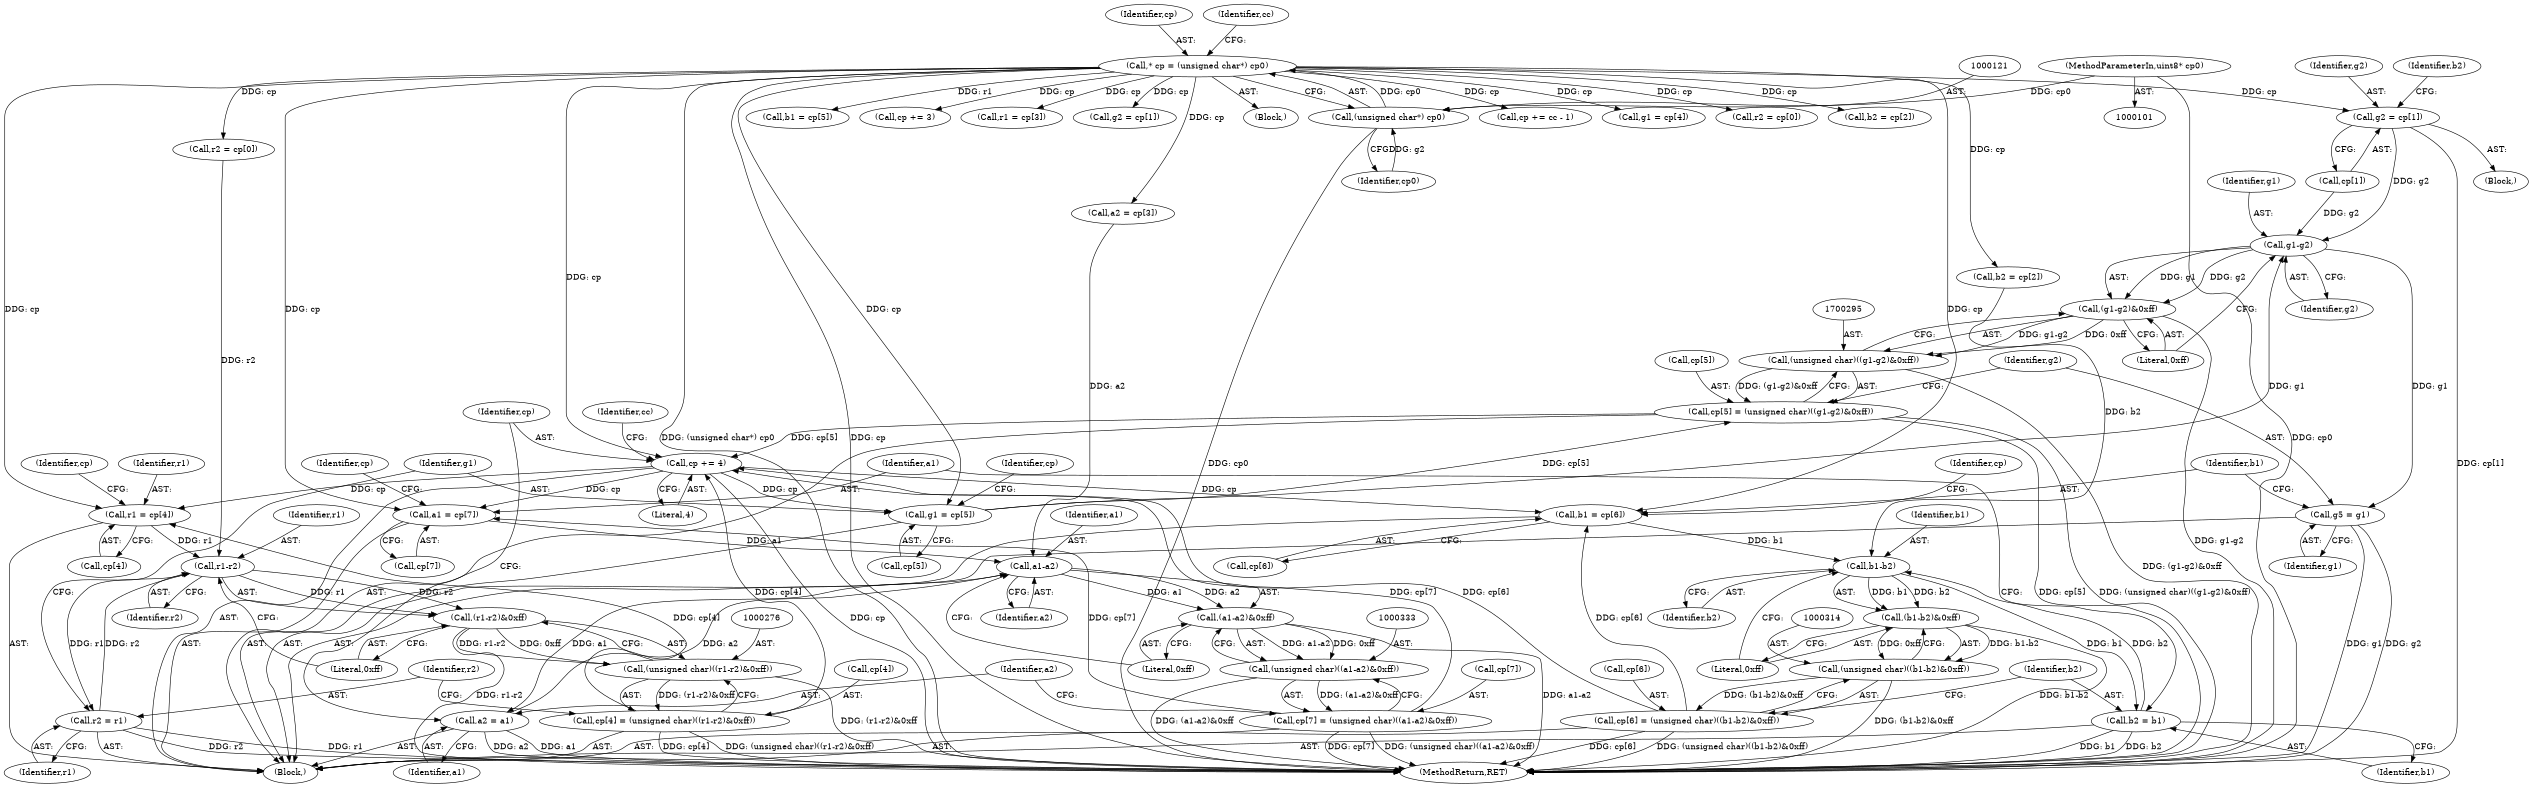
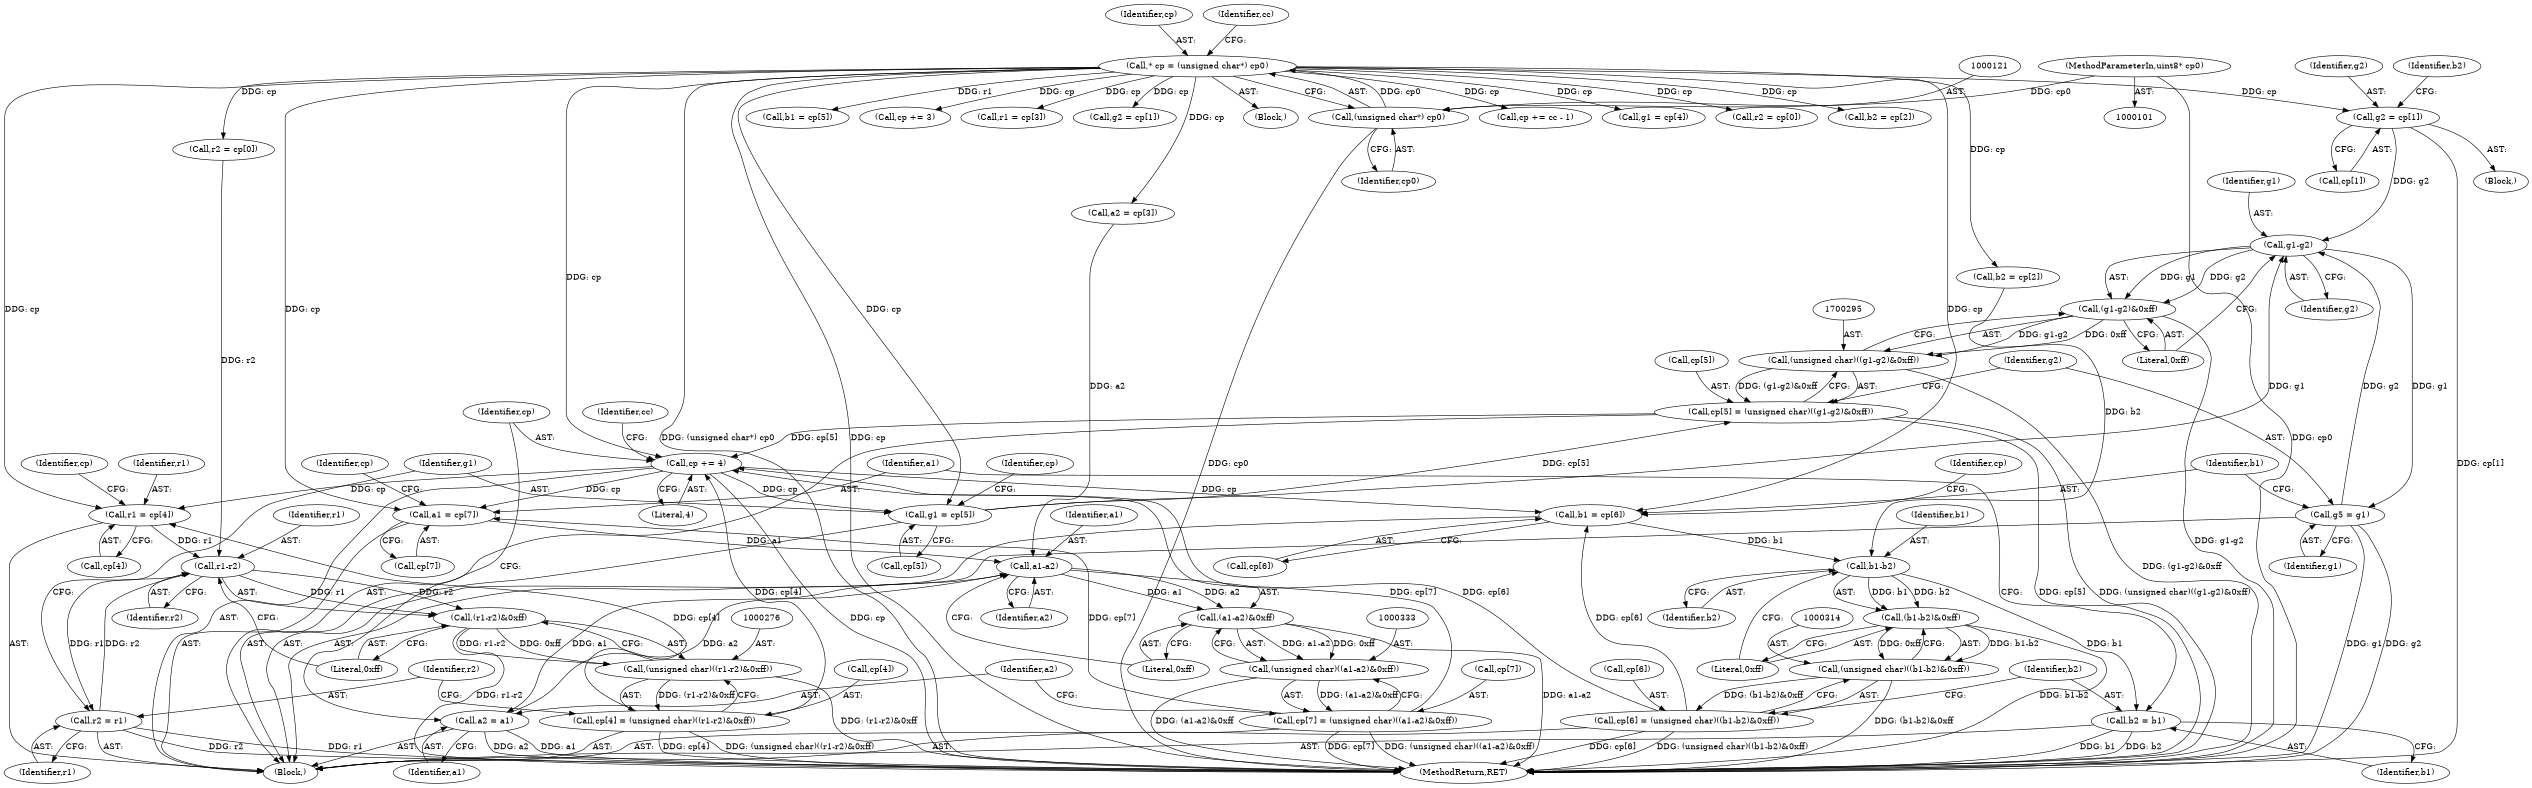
  digraph {
    n1 [label="(Call,g2 = cp[1])"]
    n2 [label="(Call,g1-g2)"]
    n3 [label="(MethodReturn,RET)"]
    n4 [label="(Block,)"]
    n5 [label="(Call,cp[1])"]
    n6 [label="(Call,(g1-g2)&0xff)"]
    n7 [label="(Call,g5 = g1)"]
    n8 [label="(Identifier,g2)"]
    n9 [label="(Call,* cp = (unsigned char*) cp0)"]
    n10 [label="(Call,(unsigned char*) cp0)"]
    n11 [label="(Call,g1 = cp[5])"]
    n12 [label="(Call,cp += 4)"]
    n13 [label="(Call,r1 = cp[4])"]
    n14 [label="(Call,b1 = cp[6])"]
    n15 [label="(Call,a1 = cp[7])"]
    n16 [label="(Call,r2 = cp[0])"]
    n17 [label="(Call,b1 = cp[5])"]
    n18 [label="(Call,cp += 3)"]
    n19 [label="(Call,r1 = cp[3])"]
    n20 [label="(Call,g2 = cp[1])"]
    n21 [label="(Call,b2 = cp[2])"]
    n22 [label="(Block,)"]
    n23 [label="(Call,a2 = cp[3])"]
    n24 [label="(Call,cp += cc - 1)"]
    n25 [label="(Call,g1 = cp[4])"]
    n26 [label="(Call,r2 = cp[0])"]
    n27 [label="(Call,b2 = cp[2])"]
    n28 [label="(Identifier,cp0)"]
    n29 [label="(Call,cp[5] = (unsigned char)((g1-g2)&0xff))"]
    n30 [label="(Block,)"]
    n31 [label="(Call,cp[5])"]
    n32 [label="(Literal,4)"]
    n33 [label="(Call,r1-r2)"]
    n34 [label="(Call,cp[4])"]
    n35 [label="(Call,b1-b2)"]
    n36 [label="(Call,cp[6])"]
    n37 [label="(Call,a1-a2)"]
    n38 [label="(Call,cp[7])"]
    n39 [label="(MethodParameterIn,uint8* cp0)"]
    1000101
    n41 [label="(Call,(unsigned char)((g1-g2)&0xff))"]
    n42 [label="(Literal,0xff)"]
    n43 [label="(Identifier,g1)"]
    n44 [label="(Call,(r1-r2)&0xff)"]
    n45 [label="(Call,r2 = r1)"]
    n46 [label="(Identifier,r2)"]
    n47 [label="(Call,(unsigned char)((r1-r2)&0xff))"]
    n48 [label="(Literal,0xff)"]
    n49 [label="(Identifier,r1)"]
    n50 [label="(Call,cp[4] = (unsigned char)((r1-r2)&0xff))"]
    n51 [label="(Call,(b1-b2)&0xff)"]
    n52 [label="(Call,b2 = b1)"]
    n53 [label="(Identifier,b2)"]
    n54 [label="(Call,(unsigned char)((b1-b2)&0xff))"]
    n55 [label="(Literal,0xff)"]
    n56 [label="(Identifier,b1)"]
    n57 [label="(Call,cp[6] = (unsigned char)((b1-b2)&0xff))"]
    n58 [label="(Call,(a1-a2)&0xff)"]
    n59 [label="(Call,a2 = a1)"]
    n60 [label="(Identifier,a2)"]
    n61 [label="(Call,(unsigned char)((a1-a2)&0xff))"]
    n62 [label="(Literal,0xff)"]
    n63 [label="(Identifier,a1)"]
    n64 [label="(Call,cp[7] = (unsigned char)((a1-a2)&0xff))"]
    n65 [label="(Identifier,r2)"]
    n66 [label="(Identifier,r1)"]
    n67 [label="(Call,cp[4])"]
    n68 [label="(Identifier,g2)"]
    n69 [label="(Identifier,g1)"]
    n70 [label="(Identifier,cp)"]
    n71 [label="(Identifier,a1)"]
    n72 [label="(Call,cp[7])"]
    n73 [label="(Identifier,a1)"]
    n74 [label="(Identifier,g1)"]
    n75 [label="(Identifier,cp)"]
    n76 [label="(Identifier,b1)"]
    n77 [label="(Identifier,r1)"]
    n78 [label="(Identifier,b2)"]
    n79 [label="(Call,cp[5])"]
    n80 [label="(Identifier,cp)"]
    n81 [label="(Identifier,cp)"]
    n82 [label="(Identifier,cc)"]
    n83 [label="(Identifier,g2)"]
    n84 [label="(Identifier,cc)"]
    n85 [label="(Identifier,b2)"]
    n86 [label="(Identifier,cp)"]
    n87 [label="(Identifier,cp)"]
    n88 [label="(Identifier,a2)"]
    n89 [label="(Identifier,b1)"]
    n90 [label="(Call,cp[6])"]
    1000121
    n92 [label=1700295]
    1000276
    1000314
    1000333
    n1 -> n2 [label="DDG: g2"]
    n1 -> n3 [label="DDG: cp[1]"]
    n1 -> n4 [label="AST: "]
    n1 -> n5 [label="CFG: "]
    n2 -> n6 [label="AST: "]
    n2 -> n6 [label="DDG: g1"]
    n2 -> n6 [label="DDG: g2"]
    n2 -> n7 [label="DDG: g1"]
    n2 -> n8 [label="CFG: "]
    n5 -> n1 [label="AST: "]
    n6 -> n3 [label="DDG: g1-g2"]
    n6 -> n41 [label="AST: "]
    n6 -> n41 [label="DDG: g1-g2"]
    n6 -> n41 [label="DDG: 0xff"]
    n6 -> n42 [label="CFG: "]
-   n5 -> n2 [label="DDG: g2"]
+   n7 -> n2 [label="DDG: g2"]
    n7 -> n3 [label="DDG: g1"]
    n7 -> n3 [label="DDG: g2"]
    n7 -> n30 [label="AST: "]
    n7 -> n43 [label="CFG: "]
    n8 -> n2 [label="AST: "]
    n9 -> n1 [label="DDG: cp"]
    n9 -> n3 [label="DDG: (unsigned char*) cp0"]
    n9 -> n3 [label="DDG: cp"]
    n9 -> n10 [label="CFG: "]
    n9 -> n11 [label="DDG: cp"]
    n9 -> n12 [label="DDG: cp"]
    n9 -> n13 [label="DDG: cp"]
    n9 -> n14 [label="DDG: cp"]
    n9 -> n15 [label="DDG: cp"]
    n9 -> n16 [label="DDG: cp"]
    n9 -> n17 [label="DDG: r1"]
    n9 -> n18 [label="DDG: cp"]
    n9 -> n19 [label="DDG: cp"]
    n9 -> n20 [label="DDG: cp"]
    n9 -> n21 [label="DDG: cp"]
    n9 -> n22 [label="AST: "]
    n9 -> n23 [label="DDG: cp"]
    n9 -> n24 [label="DDG: cp"]
    n9 -> n25 [label="DDG: cp"]
    n9 -> n26 [label="DDG: cp"]
    n9 -> n27 [label="DDG: cp"]
    n10 -> n3 [label="DDG: cp0"]
    n10 -> n9 [label="AST: "]
    n10 -> n9 [label="DDG: cp0"]
    n10 -> n28 [label="CFG: "]
    n11 -> n2 [label="DDG: g1"]
    n11 -> n29 [label="DDG: cp[5]"]
    n11 -> n30 [label="AST: "]
    n11 -> n31 [label="CFG: "]
    n12 -> n3 [label="DDG: cp"]
    n12 -> n11 [label="DDG: cp"]
    n12 -> n13 [label="DDG: cp"]
    n12 -> n14 [label="DDG: cp"]
    n12 -> n15 [label="DDG: cp"]
    n12 -> n30 [label="AST: "]
    n12 -> n32 [label="CFG: "]
    n13 -> n30 [label="AST: "]
    n13 -> n33 [label="DDG: r1"]
    n13 -> n34 [label="CFG: "]
    n14 -> n30 [label="AST: "]
    n14 -> n35 [label="DDG: b1"]
    n14 -> n36 [label="CFG: "]
    n15 -> n30 [label="AST: "]
    n15 -> n37 [label="DDG: a1"]
    n15 -> n38 [label="CFG: "]
    n16 -> n33 [label="DDG: r2"]
    n21 -> n35 [label="DDG: b2"]
    n23 -> n37 [label="DDG: a2"]
-   n28 -> n10 [label="DDG: g2"]
+   n28 -> n10 [label="AST: "]
    n29 -> n3 [label="DDG: cp[5]"]
    n29 -> n3 [label="DDG: (unsigned char)((g1-g2)&0xff)"]
    n29 -> n12 [label="DDG: cp[5]"]
    n29 -> n30 [label="AST: "]
    n29 -> n41 [label="CFG: "]
    n31 -> n11 [label="AST: "]
    n32 -> n12 [label="AST: "]
    n33 -> n44 [label="AST: "]
    n33 -> n44 [label="DDG: r1"]
    n33 -> n44 [label="DDG: r2"]
    n33 -> n45 [label="DDG: r1"]
    n33 -> n46 [label="CFG: "]
    n34 -> n13 [label="AST: "]
    n35 -> n51 [label="AST: "]
    n35 -> n51 [label="DDG: b1"]
    n35 -> n51 [label="DDG: b2"]
    n35 -> n52 [label="DDG: b1"]
    n35 -> n53 [label="CFG: "]
    n36 -> n14 [label="AST: "]
    n37 -> n58 [label="AST: "]
    n37 -> n58 [label="DDG: a1"]
    n37 -> n58 [label="DDG: a2"]
    n37 -> n59 [label="DDG: a1"]
    n37 -> n60 [label="CFG: "]
    n38 -> n15 [label="AST: "]
    n39 -> n3 [label="DDG: cp0"]
    n39 -> n10 [label="DDG: cp0"]
    n39 -> 1000101 [label="AST: "]
    n41 -> n3 [label="DDG: (g1-g2)&0xff"]
    n41 -> n6 [label="CFG: "]
    n41 -> n29 [label="AST: "]
    n41 -> n29 [label="DDG: (g1-g2)&0xff"]
    n42 -> n2 [label="CFG: "]
    n42 -> n6 [label="AST: "]
    n43 -> n7 [label="AST: "]
    n44 -> n3 [label="DDG: r1-r2"]
    n44 -> n47 [label="AST: "]
    n44 -> n47 [label="DDG: r1-r2"]
    n44 -> n47 [label="DDG: 0xff"]
    n44 -> n48 [label="CFG: "]
    n45 -> n3 [label="DDG: r1"]
    n45 -> n3 [label="DDG: r2"]
    n45 -> n30 [label="AST: "]
    n45 -> n33 [label="DDG: r2"]
    n45 -> n49 [label="CFG: "]
    n46 -> n33 [label="AST: "]
    n47 -> n3 [label="DDG: (r1-r2)&0xff"]
    n47 -> n44 [label="CFG: "]
    n47 -> n50 [label="AST: "]
    n47 -> n50 [label="DDG: (r1-r2)&0xff"]
    n48 -> n33 [label="CFG: "]
    n48 -> n44 [label="AST: "]
    n49 -> n45 [label="AST: "]
    n50 -> n3 [label="DDG: (unsigned char)((r1-r2)&0xff)"]
    n50 -> n3 [label="DDG: cp[4]"]
    n50 -> n12 [label="DDG: cp[4]"]
    n50 -> n13 [label="DDG: cp[4]"]
    n50 -> n30 [label="AST: "]
    n50 -> n47 [label="CFG: "]
    n51 -> n3 [label="DDG: b1-b2"]
    n51 -> n54 [label="AST: "]
    n51 -> n54 [label="DDG: b1-b2"]
    n51 -> n54 [label="DDG: 0xff"]
    n51 -> n55 [label="CFG: "]
    n52 -> n3 [label="DDG: b1"]
    n52 -> n3 [label="DDG: b2"]
    n52 -> n30 [label="AST: "]
-   n52 -> n35 [label="DDG: b2"]
    n52 -> n56 [label="CFG: "]
    n53 -> n35 [label="AST: "]
    n54 -> n3 [label="DDG: (b1-b2)&0xff"]
    n54 -> n51 [label="CFG: "]
    n54 -> n57 [label="AST: "]
    n54 -> n57 [label="DDG: (b1-b2)&0xff"]
    n55 -> n35 [label="CFG: "]
    n55 -> n51 [label="AST: "]
    n56 -> n52 [label="AST: "]
    n57 -> n3 [label="DDG: cp[6]"]
    n57 -> n3 [label="DDG: (unsigned char)((b1-b2)&0xff)"]
    n57 -> n12 [label="DDG: cp[6]"]
    n57 -> n14 [label="DDG: cp[6]"]
    n57 -> n30 [label="AST: "]
    n57 -> n54 [label="CFG: "]
    n58 -> n3 [label="DDG: a1-a2"]
    n58 -> n61 [label="AST: "]
    n58 -> n61 [label="DDG: a1-a2"]
    n58 -> n61 [label="DDG: 0xff"]
    n58 -> n62 [label="CFG: "]
    n59 -> n3 [label="DDG: a2"]
    n59 -> n3 [label="DDG: a1"]
    n59 -> n30 [label="AST: "]
    n59 -> n37 [label="DDG: a2"]
    n59 -> n63 [label="CFG: "]
    n60 -> n37 [label="AST: "]
    n61 -> n3 [label="DDG: (a1-a2)&0xff"]
    n61 -> n58 [label="CFG: "]
    n61 -> n64 [label="AST: "]
    n61 -> n64 [label="DDG: (a1-a2)&0xff"]
    n62 -> n37 [label="CFG: "]
    n62 -> n58 [label="AST: "]
    n63 -> n59 [label="AST: "]
    n64 -> n3 [label="DDG: (unsigned char)((a1-a2)&0xff)"]
    n64 -> n3 [label="DDG: cp[7]"]
    n64 -> n12 [label="DDG: cp[7]"]
    n64 -> n15 [label="DDG: cp[7]"]
    n64 -> n30 [label="AST: "]
    n64 -> n61 [label="CFG: "]
    n65 -> n45 [label="AST: "]
    n65 -> n50 [label="CFG: "]
    n66 -> n33 [label="AST: "]
    n67 -> n50 [label="AST: "]
    n68 -> n7 [label="AST: "]
    n68 -> n29 [label="CFG: "]
    n69 -> n2 [label="AST: "]
    n70 -> n15 [label="CFG: "]
    n71 -> n37 [label="AST: "]
    n72 -> n64 [label="AST: "]
    n73 -> n15 [label="AST: "]
    n73 -> n52 [label="CFG: "]
    n74 -> n11 [label="AST: "]
    n74 -> n45 [label="CFG: "]
    n75 -> n9 [label="AST: "]
    n76 -> n7 [label="CFG: "]
    n76 -> n14 [label="AST: "]
    n77 -> n13 [label="AST: "]
    n78 -> n1 [label="CFG: "]
    n79 -> n29 [label="AST: "]
    n80 -> n12 [label="AST: "]
    n80 -> n59 [label="CFG: "]
    n81 -> n11 [label="CFG: "]
    n82 -> n9 [label="CFG: "]
    n83 -> n1 [label="AST: "]
    n84 -> n12 [label="CFG: "]
    n85 -> n52 [label="AST: "]
    n85 -> n57 [label="CFG: "]
    n86 -> n14 [label="CFG: "]
    n87 -> n13 [label="CFG: "]
    n88 -> n59 [label="AST: "]
    n88 -> n64 [label="CFG: "]
    n89 -> n35 [label="AST: "]
    n90 -> n57 [label="AST: "]
    1000121 -> n10 [label="AST: "]
    n92 -> n41 [label="AST: "]
    1000276 -> n47 [label="AST: "]
    1000314 -> n54 [label="AST: "]
    1000333 -> n61 [label="AST: "]
  }
